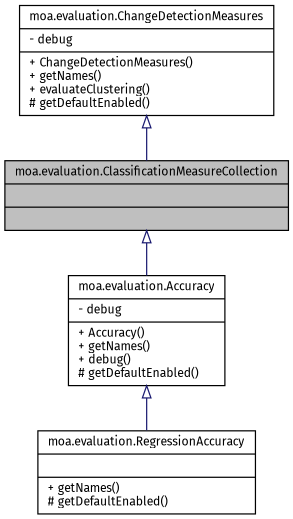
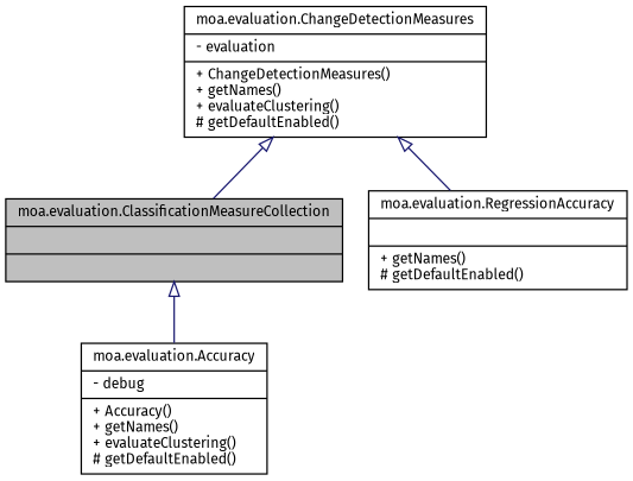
  digraph {
    fontname="Fira Sans"
    node [color=black fillcolor=white fontname="Fira Sans" fontsize=10 shape=record style=filled]
    edge [arrowtail=empty color=midnightblue dir=back fontname="Fira Sans" fontsize=10 labelfontname=Helvetica labelfontsize=10 style=solid]
    n1 [fillcolor=grey75 fontcolor=black height=0.2 label="{moa.evaluation.ClassificationMeasureCollection\n||}" width=0.4]
-   n2 [height=0.2 label="{moa.evaluation.Accuracy\n|- debug\l|+ Accuracy()\l+ getNames()\l+ debug()\l# getDefaultEnabled()\l}" width=0.4]
+   n2 [height=0.2 label="{moa.evaluation.Accuracy\n|- debug\l|+ Accuracy()\l+ getNames()\l+ evaluateClustering()\l# getDefaultEnabled()\l}" width=0.4]
    n3 [height=0.2 label="{moa.evaluation.RegressionAccuracy\n||+ getNames()\l# getDefaultEnabled()\l}" width=0.4]
-   n4 [height=0.2 label="{moa.evaluation.ChangeDetectionMeasures\n|- debug\l|+ ChangeDetectionMeasures()\l+ getNames()\l+ evaluateClustering()\l# getDefaultEnabled()\l}" width=0.4]
+   n4 [height=0.2 label="{moa.evaluation.ChangeDetectionMeasures\n|- evaluation\l|+ ChangeDetectionMeasures()\l+ getNames()\l+ evaluateClustering()\l# getDefaultEnabled()\l}" width=0.4]
    n1 -> n2
-   n2 -> n3
+   n4 -> n3
    n4 -> n1
  }
